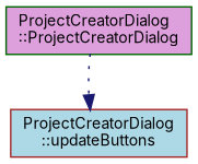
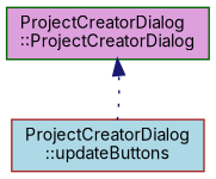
  digraph {
    rankdir=TB
    fontname=Inter
    node [fontname=Inter fontsize=10 shape=record style=filled]
    n1 [color=darkgreen fillcolor=plum fontcolor=black height=0.2 label="ProjectCreatorDialog\l::ProjectCreatorDialog" width=0.4]
    n2 [color=brown fillcolor=lightblue height=0.2 label="ProjectCreatorDialog\l::updateButtons" width=0.4]
-   n1 -> n2 [color=midnightblue fontname=Inter fontsize=10 labelfontname=Helvetica labelfontsize=10 style=dotted]
+   n2 -> n1 [color=midnightblue fontname=Inter fontsize=10 labelfontname=Helvetica labelfontsize=10 style=dotted]
  }
